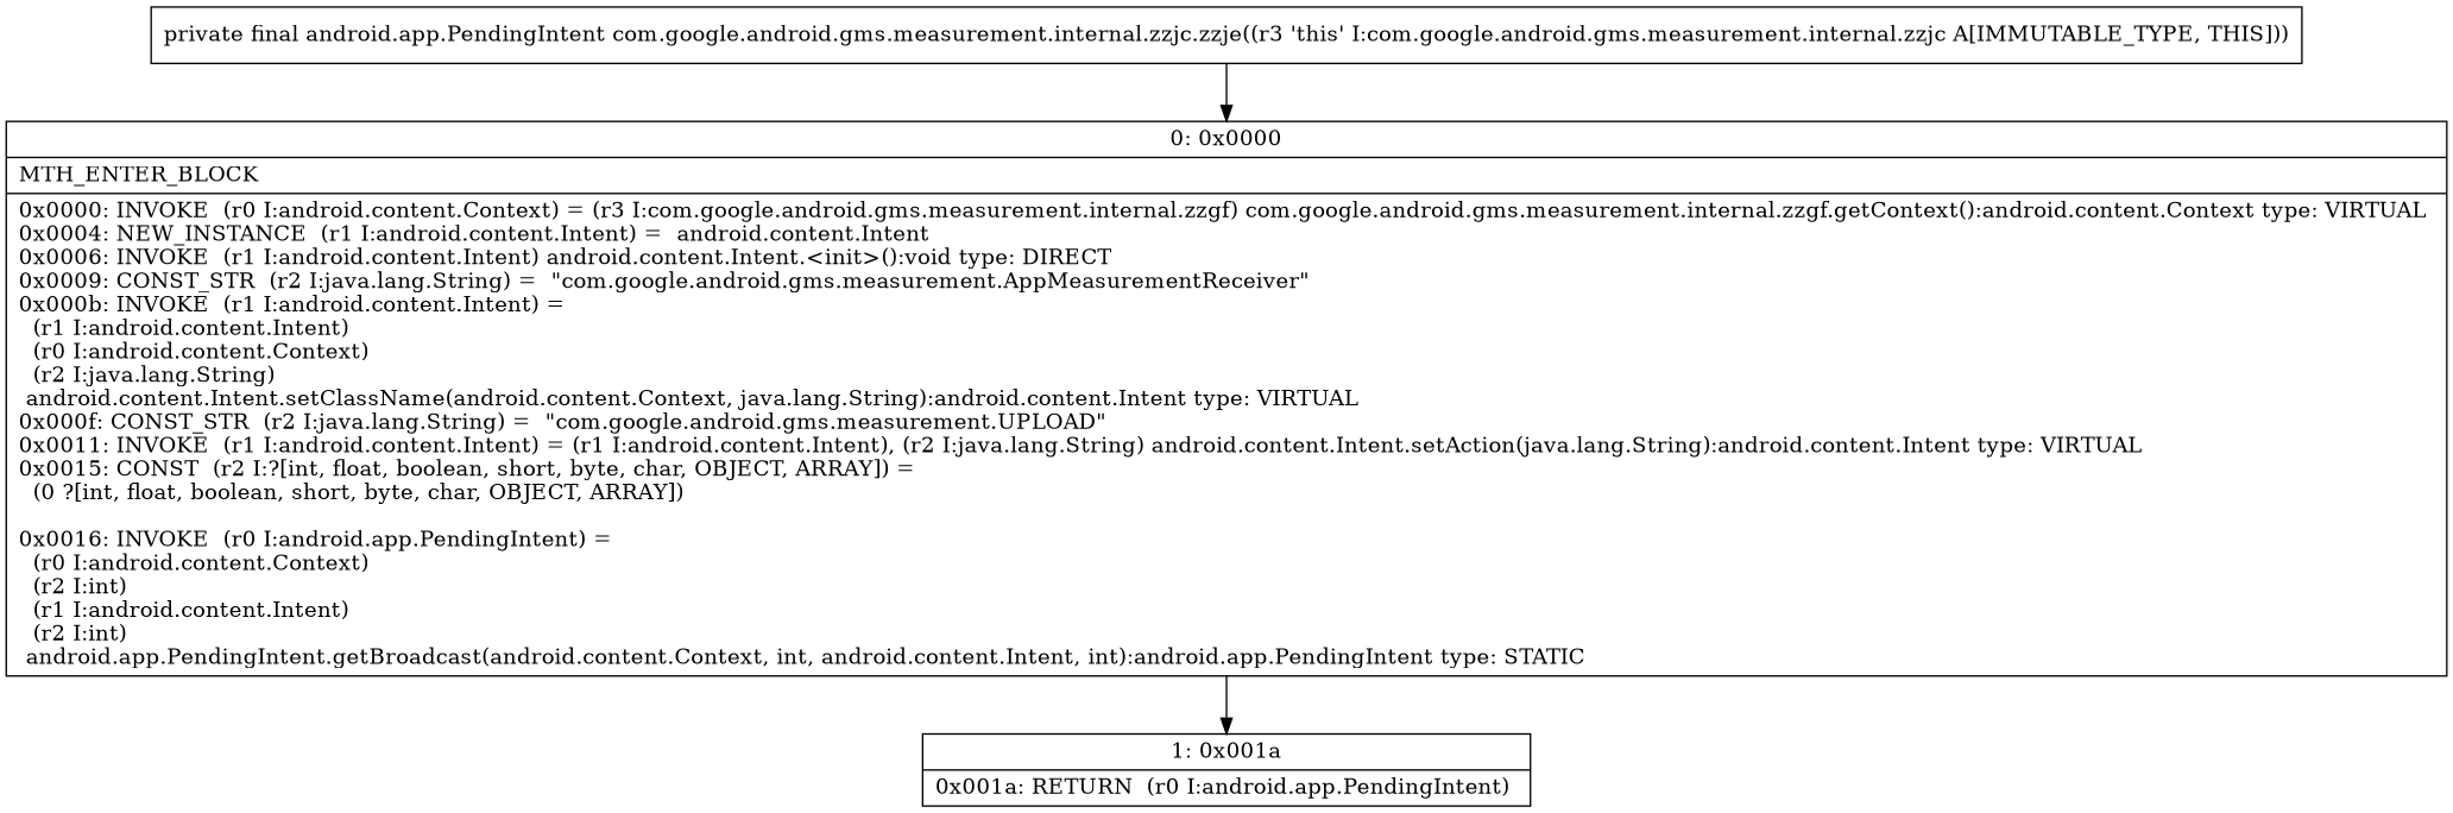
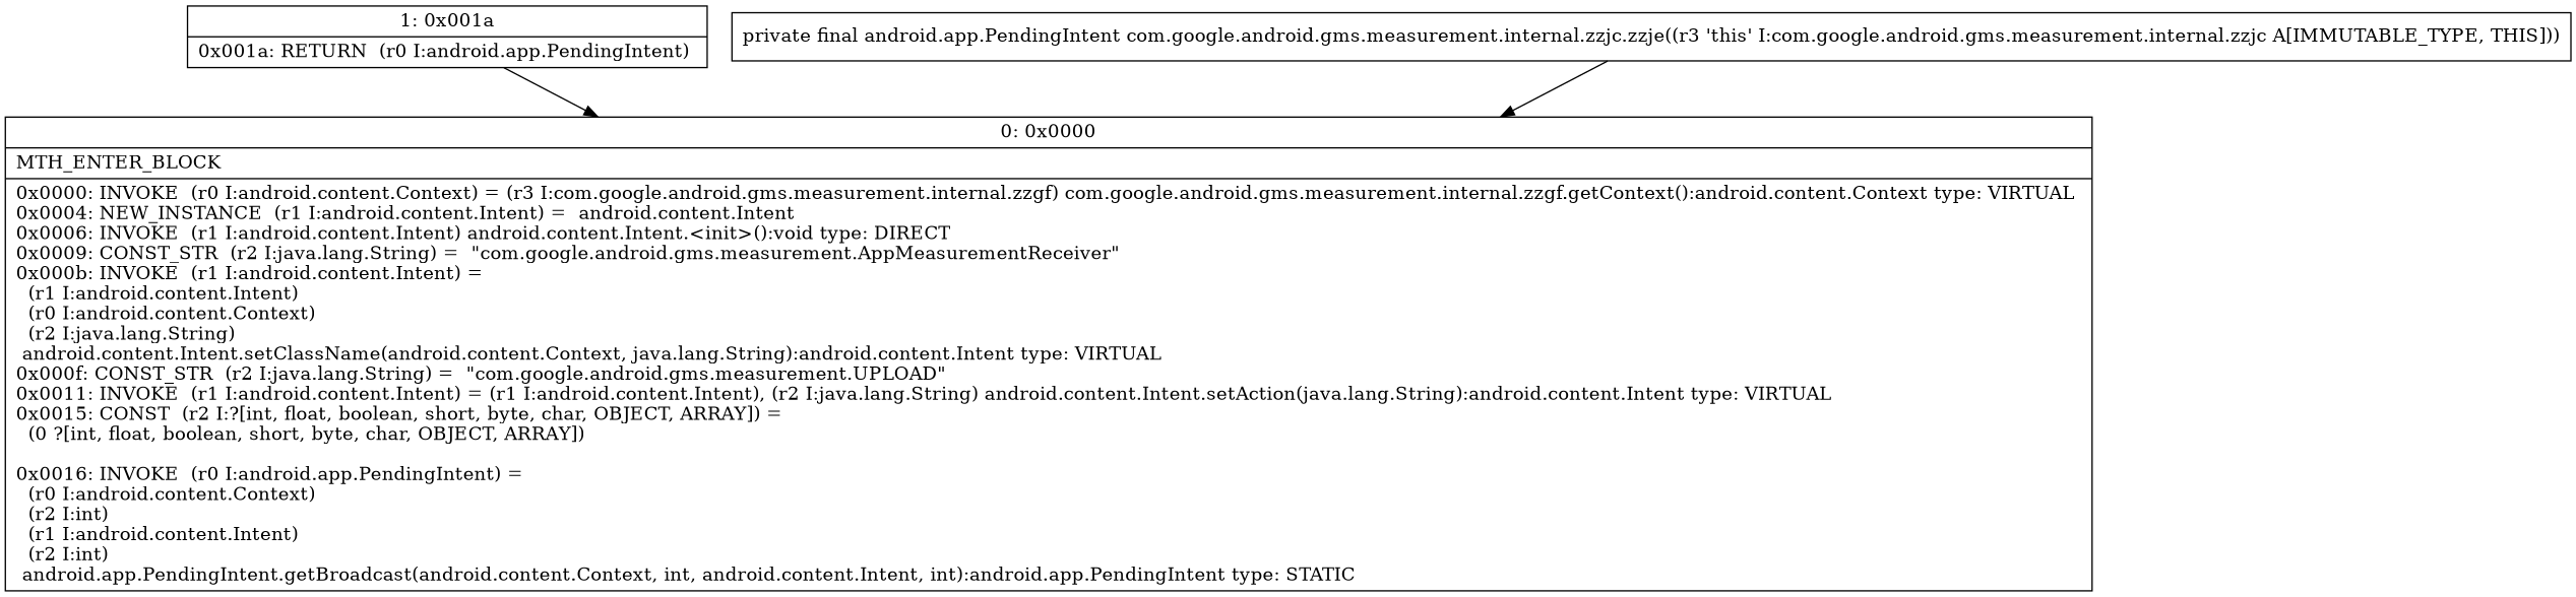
  digraph {
    node [shape=record]
    n1 [label="{0\:\ 0x0000|MTH_ENTER_BLOCK\l|0x0000: INVOKE  (r0 I:android.content.Context) = (r3 I:com.google.android.gms.measurement.internal.zzgf) com.google.android.gms.measurement.internal.zzgf.getContext():android.content.Context type: VIRTUAL \l0x0004: NEW_INSTANCE  (r1 I:android.content.Intent) =  android.content.Intent \l0x0006: INVOKE  (r1 I:android.content.Intent) android.content.Intent.\<init\>():void type: DIRECT \l0x0009: CONST_STR  (r2 I:java.lang.String) =  \"com.google.android.gms.measurement.AppMeasurementReceiver\" \l0x000b: INVOKE  (r1 I:android.content.Intent) = \l  (r1 I:android.content.Intent)\l  (r0 I:android.content.Context)\l  (r2 I:java.lang.String)\l android.content.Intent.setClassName(android.content.Context, java.lang.String):android.content.Intent type: VIRTUAL \l0x000f: CONST_STR  (r2 I:java.lang.String) =  \"com.google.android.gms.measurement.UPLOAD\" \l0x0011: INVOKE  (r1 I:android.content.Intent) = (r1 I:android.content.Intent), (r2 I:java.lang.String) android.content.Intent.setAction(java.lang.String):android.content.Intent type: VIRTUAL \l0x0015: CONST  (r2 I:?[int, float, boolean, short, byte, char, OBJECT, ARRAY]) = \l  (0 ?[int, float, boolean, short, byte, char, OBJECT, ARRAY])\l \l0x0016: INVOKE  (r0 I:android.app.PendingIntent) = \l  (r0 I:android.content.Context)\l  (r2 I:int)\l  (r1 I:android.content.Intent)\l  (r2 I:int)\l android.app.PendingIntent.getBroadcast(android.content.Context, int, android.content.Intent, int):android.app.PendingIntent type: STATIC \l}"]
    n2 [label="{1\:\ 0x001a|0x001a: RETURN  (r0 I:android.app.PendingIntent) \l}"]
    n3 [label="{private final android.app.PendingIntent com.google.android.gms.measurement.internal.zzjc.zzje((r3 'this' I:com.google.android.gms.measurement.internal.zzjc A[IMMUTABLE_TYPE, THIS])) }"]
-   n1 -> n2
+   n2 -> n1
    n3 -> n1
  }
